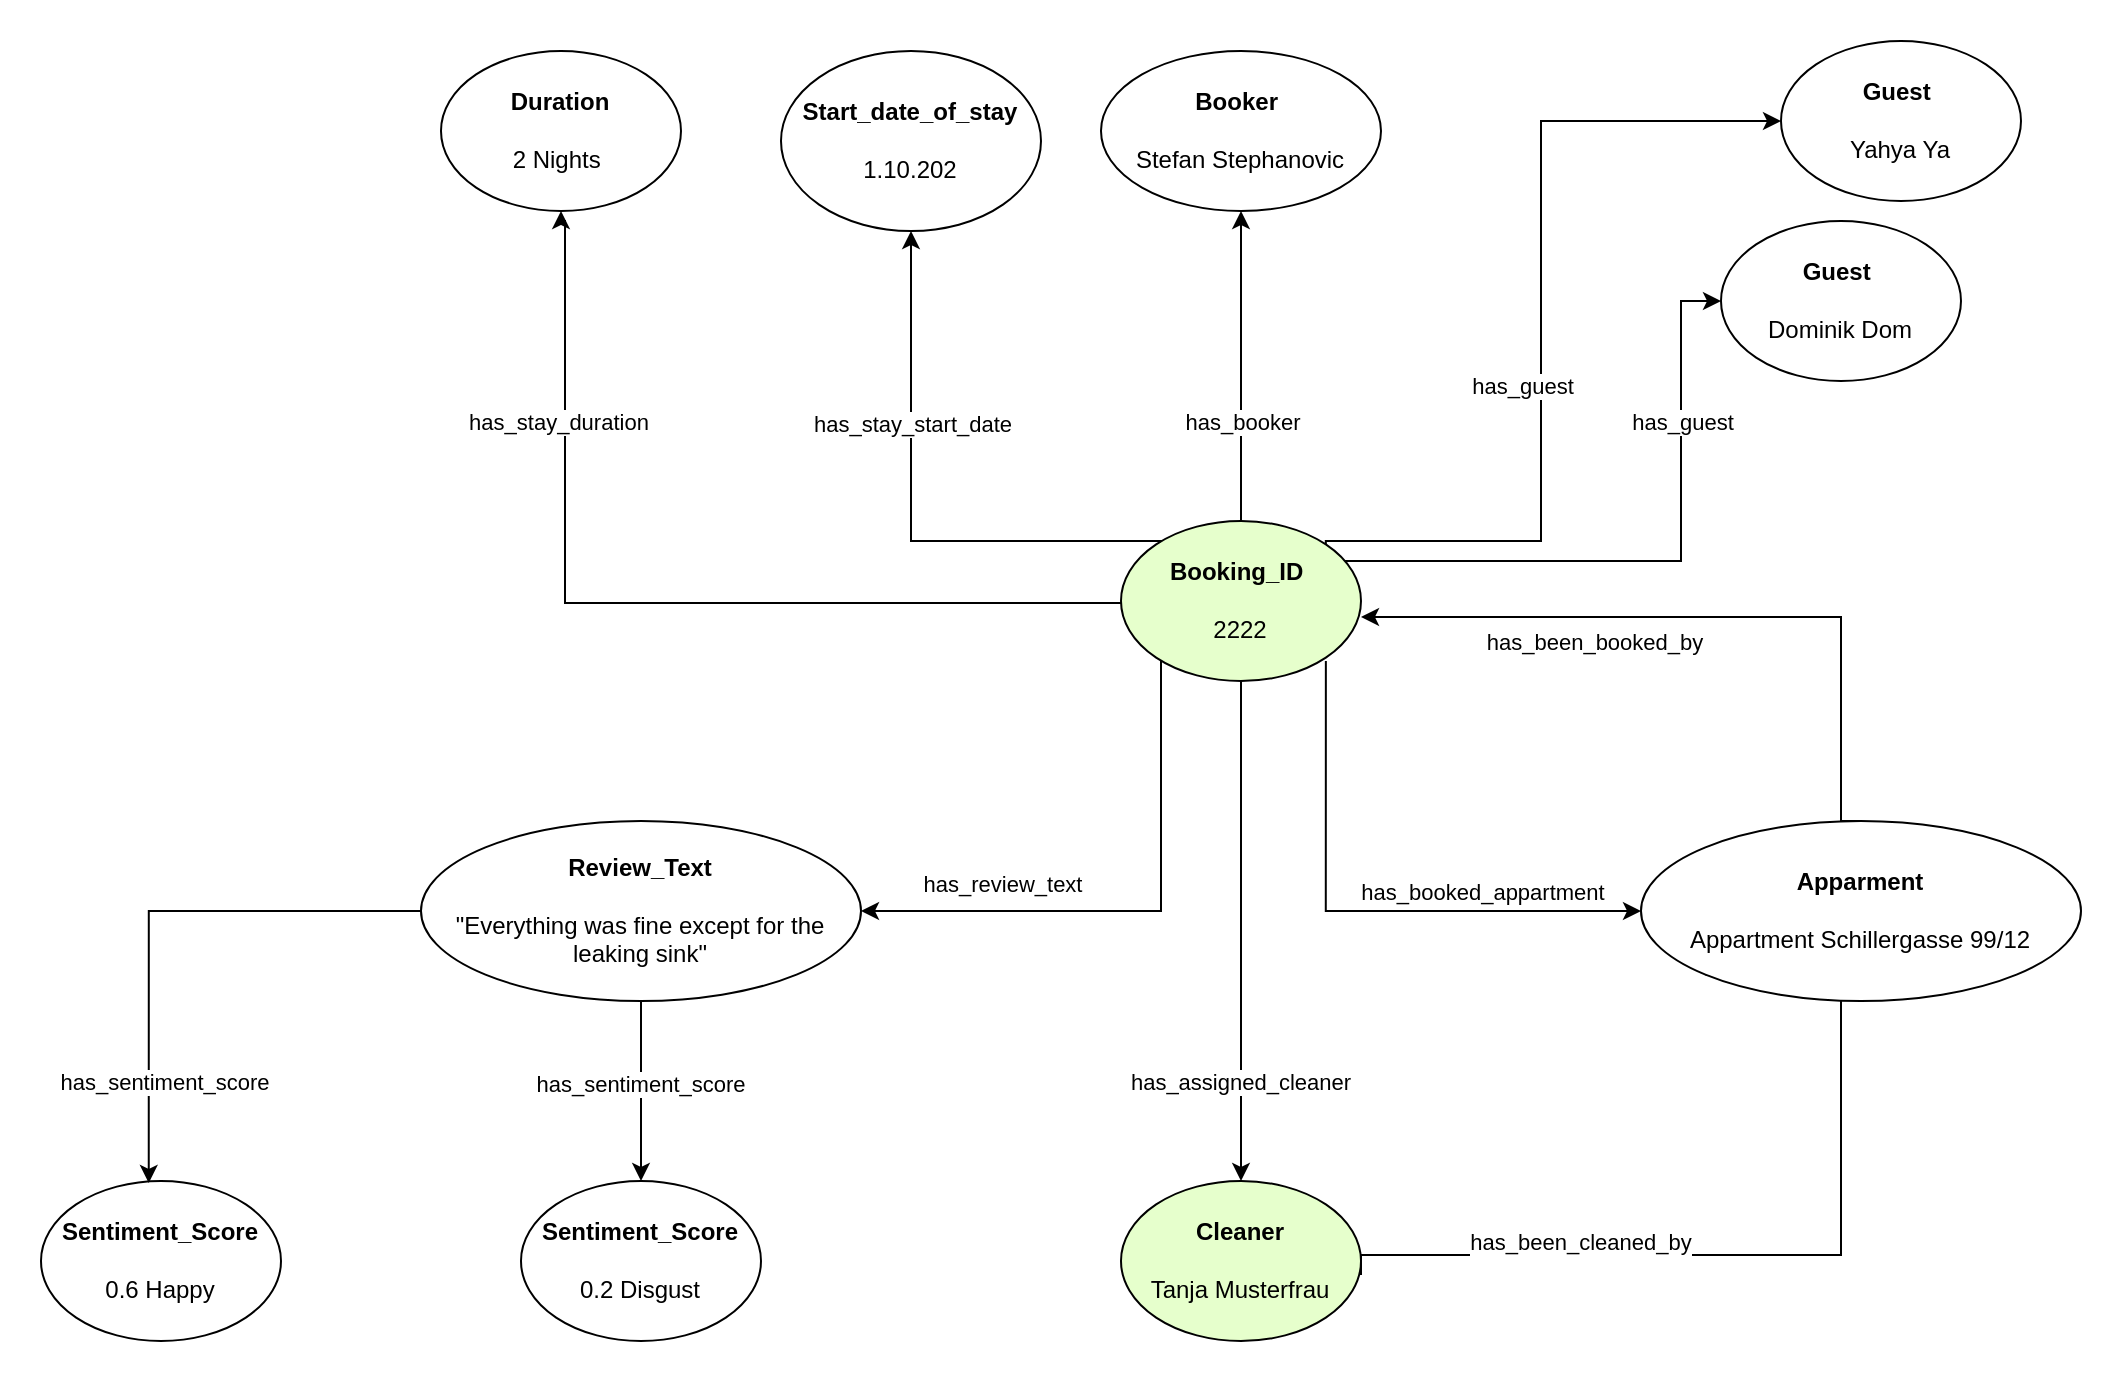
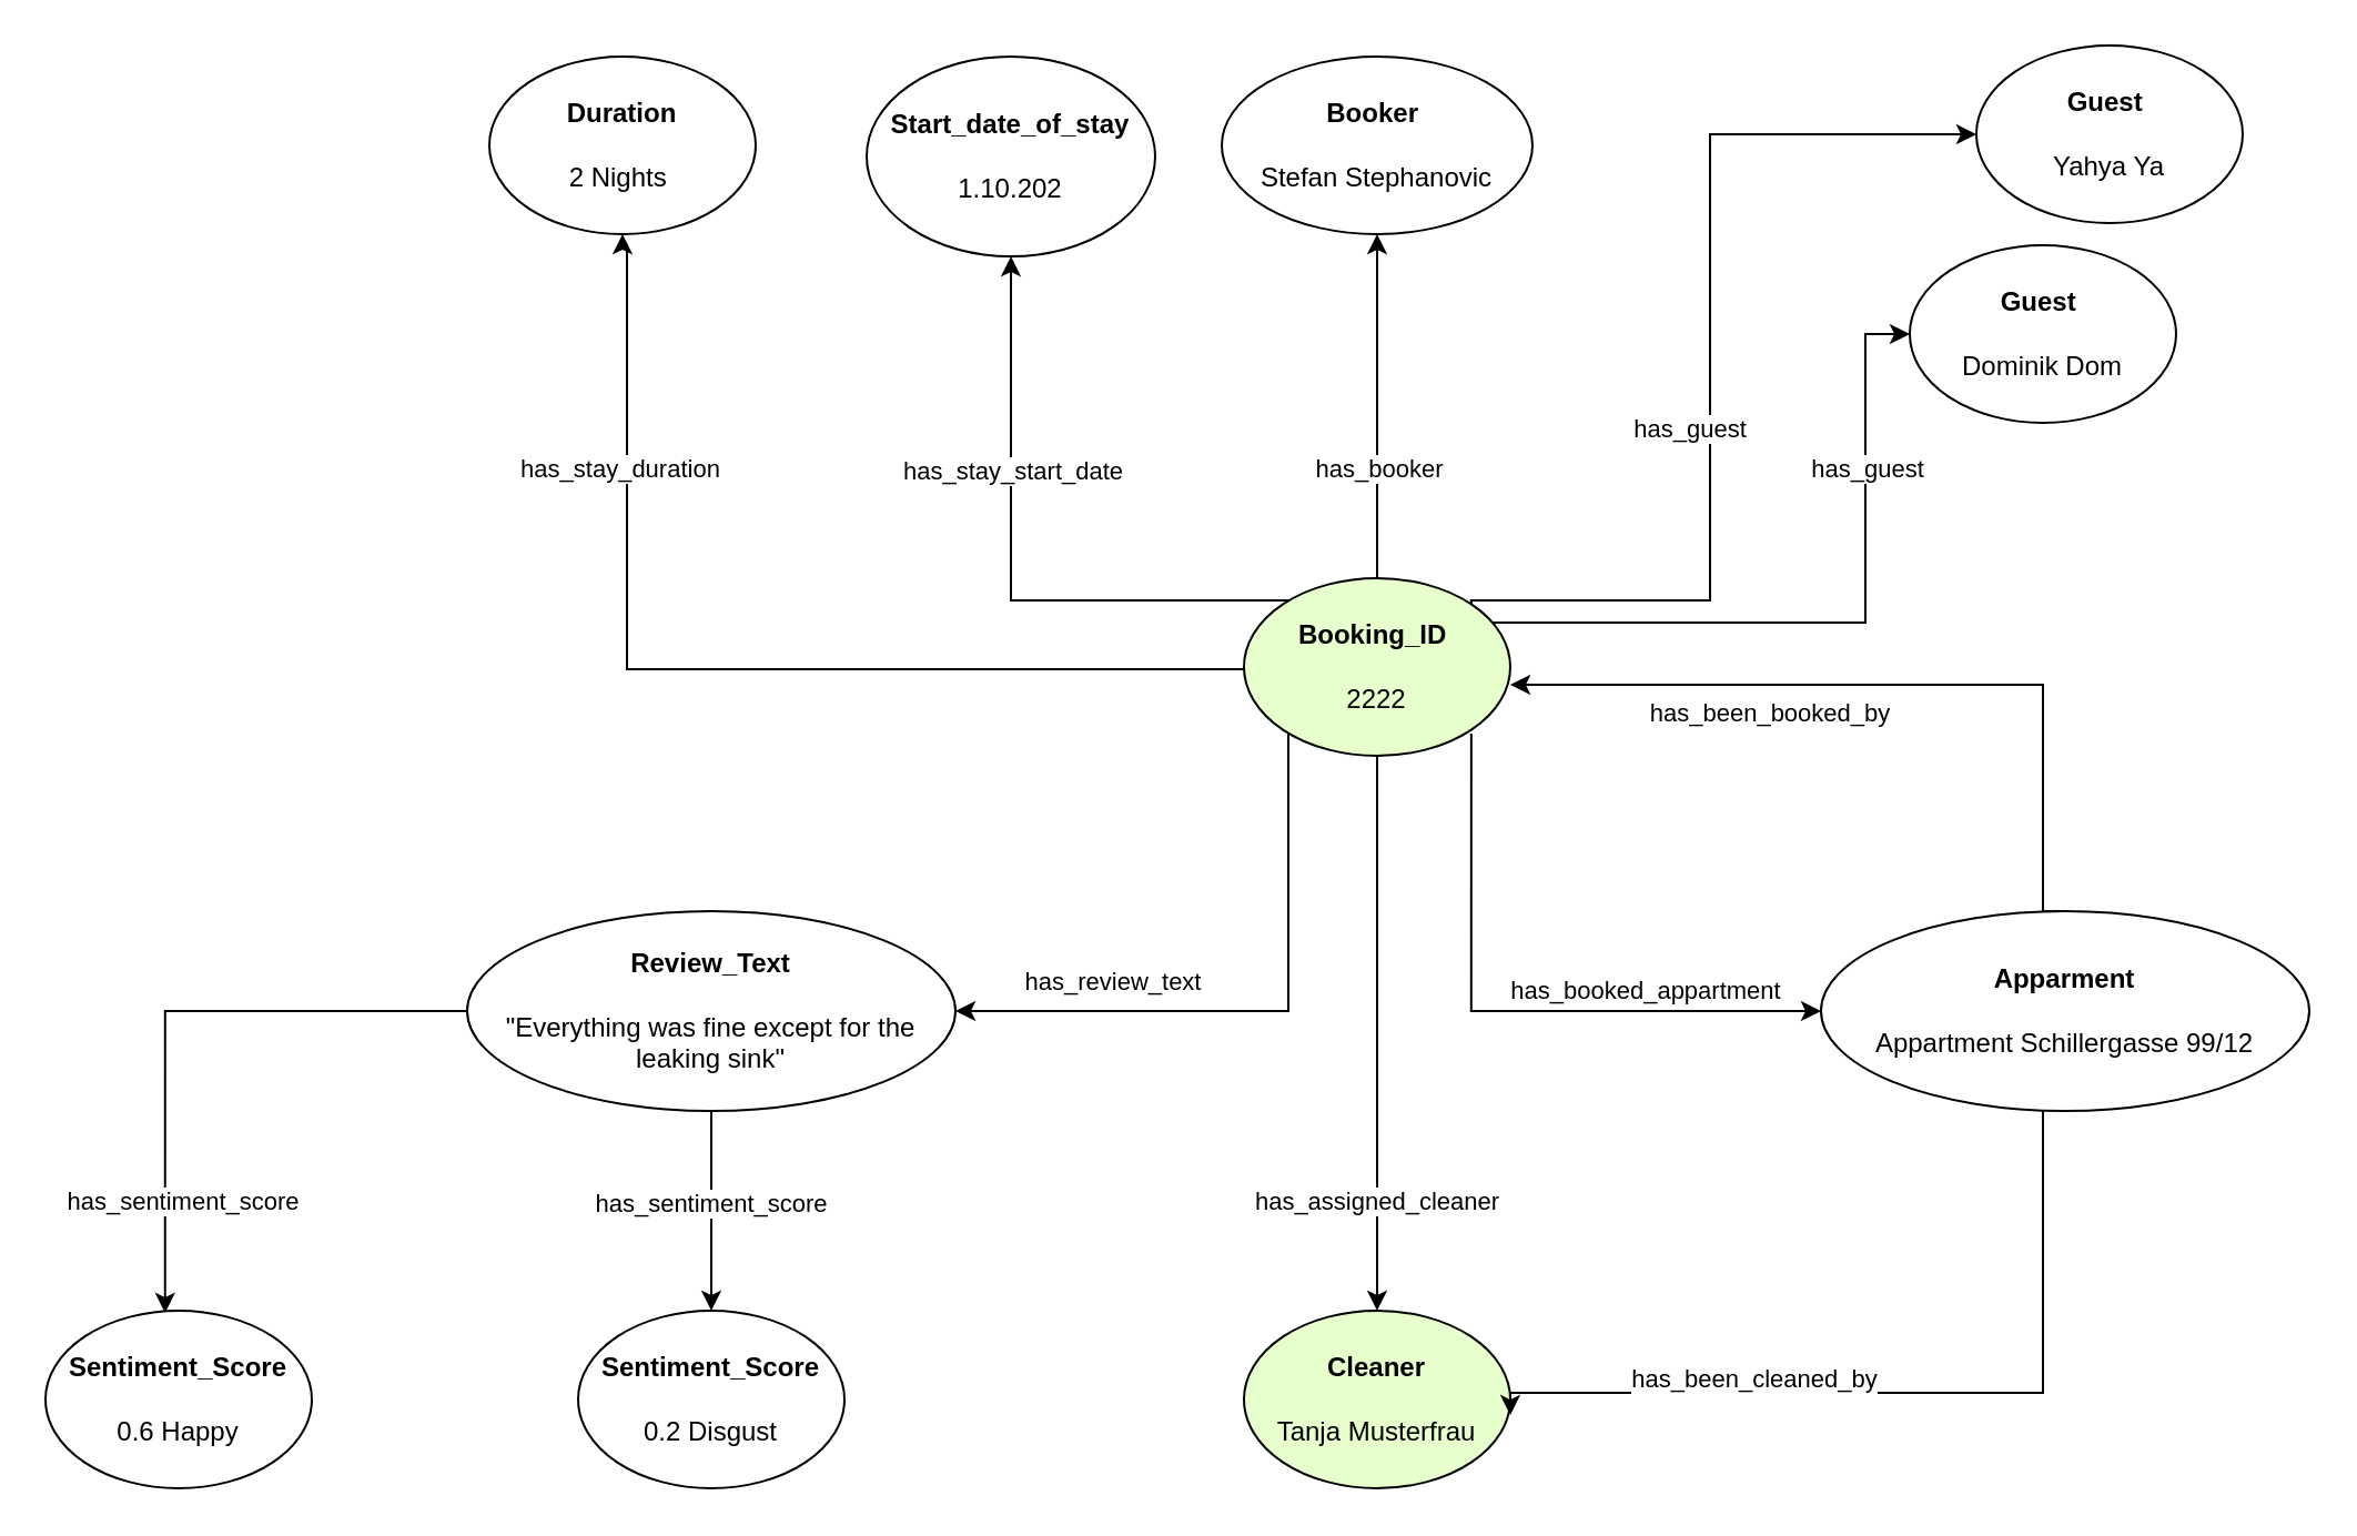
  <mxCell id="0" />
  <mxCell id="1" parent="0" />
  <mxCell id="2" style="edgeStyle=orthogonalEdgeStyle;rounded=0;orthogonalLoop=1;jettySize=auto;html=1;exitX=1;exitY=0.5;exitDx=0;exitDy=0;" edge="1" parent="1" target="11"><mxGeometry relative="1" as="geometry"><mxPoint x="800" y="150" as="targetPoint" /><mxPoint x="630" y="300" as="sourcePoint" /><Array as="points"><mxPoint x="630" y="280" /><mxPoint x="840" y="280" /><mxPoint x="840" y="150" /></Array></mxGeometry></mxCell>
  <mxCell id="3" value="has_guest" style="edgeLabel;html=1;align=center;verticalAlign=middle;resizable=0;points=[];" vertex="1" connectable="0" parent="2"><mxGeometry x="0.188" y="2" relative="1" as="geometry"><mxPoint x="4" y="-68" as="offset" /></mxGeometry></mxCell>
  <mxCell id="4" style="edgeStyle=orthogonalEdgeStyle;rounded=0;orthogonalLoop=1;jettySize=auto;html=1;exitX=1;exitY=0;exitDx=0;exitDy=0;entryX=0;entryY=0.5;entryDx=0;entryDy=0;" edge="1" parent="1" source="30" target="14"><mxGeometry relative="1" as="geometry"><Array as="points"><mxPoint x="662" y="270" /><mxPoint x="770" y="270" /><mxPoint x="770" y="60" /></Array></mxGeometry></mxCell>
  <mxCell id="5" value="has_guest" style="edgeLabel;html=1;align=center;verticalAlign=middle;resizable=0;points=[];" vertex="1" connectable="0" parent="4"><mxGeometry x="0.244" y="2" relative="1" as="geometry"><mxPoint x="-8" y="86" as="offset" /></mxGeometry></mxCell>
  <mxCell id="6" style="edgeStyle=orthogonalEdgeStyle;rounded=0;orthogonalLoop=1;jettySize=auto;html=1;exitX=0.5;exitY=1;exitDx=0;exitDy=0;entryX=1;entryY=0.5;entryDx=0;entryDy=0;" edge="1" parent="1" source="30" target="21"><mxGeometry relative="1" as="geometry"><Array as="points"><mxPoint x="620" y="320" /><mxPoint x="580" y="320" /><mxPoint x="580" y="455" /></Array></mxGeometry></mxCell>
  <mxCell id="7" value="has_review_text" style="edgeLabel;html=1;align=center;verticalAlign=middle;resizable=0;points=[];" vertex="1" connectable="0" parent="6"><mxGeometry x="0.08" y="1" relative="1" as="geometry"><mxPoint x="-81" y="-5" as="offset" /></mxGeometry></mxCell>
  <mxCell id="8" style="edgeStyle=orthogonalEdgeStyle;rounded=0;orthogonalLoop=1;jettySize=auto;html=1;" edge="1" parent="1" source="30" target="10"><mxGeometry relative="1" as="geometry" /></mxCell>
  <mxCell id="9" value="has_booker" style="edgeLabel;html=1;align=center;verticalAlign=middle;resizable=0;points=[];" vertex="1" connectable="0" parent="8"><mxGeometry y="1" relative="1" as="geometry"><mxPoint x="1" y="28" as="offset" /></mxGeometry></mxCell>
  <mxCell id="10" value="&lt;b&gt;Booker&amp;nbsp;&lt;/b&gt;&lt;div&gt;&lt;br&gt;&lt;/div&gt;&lt;div&gt;Stefan Stephanovic&lt;/div&gt;" style="ellipse;whiteSpace=wrap;html=1;" vertex="1" parent="1"><mxGeometry x="550" y="25" width="140" height="80" as="geometry" /></mxCell>
  <mxCell id="11" value="&lt;b&gt;Guest&lt;/b&gt;&amp;nbsp;&lt;div&gt;&lt;br&gt;&lt;/div&gt;&lt;div&gt;Dominik Dom&lt;/div&gt;" style="ellipse;whiteSpace=wrap;html=1;" vertex="1" parent="1"><mxGeometry x="860" y="110" width="120" height="80" as="geometry" /></mxCell>
  <mxCell id="12" style="edgeStyle=orthogonalEdgeStyle;rounded=0;orthogonalLoop=1;jettySize=auto;html=1;exitX=0;exitY=0.5;exitDx=0;exitDy=0;entryX=0.5;entryY=1;entryDx=0;entryDy=0;" edge="1" parent="1" source="30" target="15"><mxGeometry relative="1" as="geometry"><Array as="points"><mxPoint x="580" y="300" /><mxPoint x="580" y="270" /><mxPoint x="455" y="270" /></Array></mxGeometry></mxCell>
  <mxCell id="13" value="has_stay_start_date" style="edgeLabel;html=1;align=center;verticalAlign=middle;resizable=0;points=[];" vertex="1" connectable="0" parent="12"><mxGeometry x="0.227" y="1" relative="1" as="geometry"><mxPoint x="1" y="-32" as="offset" /></mxGeometry></mxCell>
  <mxCell id="14" value="&lt;b&gt;Guest&amp;nbsp;&lt;/b&gt;&lt;div&gt;&lt;br&gt;&lt;/div&gt;&lt;div&gt;Yahya Ya&lt;/div&gt;" style="ellipse;whiteSpace=wrap;html=1;" vertex="1" parent="1"><mxGeometry x="890" y="20" width="120" height="80" as="geometry" /></mxCell>
  <mxCell id="15" value="&lt;b&gt;Start_date_of_stay&lt;/b&gt;&lt;div&gt;&lt;br&gt;&lt;/div&gt;&lt;div&gt;1.10.202&lt;/div&gt;" style="ellipse;whiteSpace=wrap;html=1;" vertex="1" parent="1"><mxGeometry x="390" y="25" width="130" height="90" as="geometry" /></mxCell>
  <mxCell id="16" style="edgeStyle=orthogonalEdgeStyle;rounded=0;orthogonalLoop=1;jettySize=auto;html=1;entryX=0.5;entryY=1;entryDx=0;entryDy=0;" edge="1" parent="1" target="18"><mxGeometry relative="1" as="geometry"><mxPoint x="282" y="210" as="targetPoint" /><mxPoint x="560" y="301" as="sourcePoint" /><Array as="points"><mxPoint x="282" y="301" /><mxPoint x="282" y="110" /></Array></mxGeometry></mxCell>
  <mxCell id="17" value="has_stay_duration" style="edgeLabel;html=1;align=center;verticalAlign=middle;resizable=0;points=[];" vertex="1" connectable="0" parent="16"><mxGeometry x="-0.129" y="3" relative="1" as="geometry"><mxPoint x="-75" y="-94" as="offset" /></mxGeometry></mxCell>
  <mxCell id="18" value="&lt;b&gt;Duration&lt;/b&gt;&lt;div&gt;&lt;br&gt;&lt;/div&gt;&lt;div&gt;2 Nights&amp;nbsp;&lt;/div&gt;" style="ellipse;whiteSpace=wrap;html=1;" vertex="1" parent="1"><mxGeometry x="220" y="25" width="120" height="80" as="geometry" /></mxCell>
  <mxCell id="19" style="edgeStyle=orthogonalEdgeStyle;rounded=0;orthogonalLoop=1;jettySize=auto;html=1;exitX=0.5;exitY=1;exitDx=0;exitDy=0;entryX=0.5;entryY=0;entryDx=0;entryDy=0;" edge="1" parent="1" source="21" target="25"><mxGeometry relative="1" as="geometry" /></mxCell>
  <mxCell id="20" value="has_sentiment_score" style="edgeLabel;html=1;align=center;verticalAlign=middle;resizable=0;points=[];" vertex="1" connectable="0" parent="19"><mxGeometry x="-0.098" y="-1" relative="1" as="geometry"><mxPoint as="offset" /></mxGeometry></mxCell>
  <mxCell id="21" value="&lt;b&gt;Review_Text&lt;/b&gt;&lt;div&gt;&lt;br&gt;&lt;/div&gt;&lt;div&gt;&quot;Everything was fine except for the leaking sink&quot;&lt;/div&gt;" style="ellipse;whiteSpace=wrap;html=1;" vertex="1" parent="1"><mxGeometry x="210" y="410" width="220" height="90" as="geometry" /></mxCell>
  <mxCell id="22" value="&lt;b&gt;Sentiment_Score&lt;/b&gt;&lt;div&gt;&lt;br&gt;&lt;/div&gt;&lt;div&gt;0.6 Happy&lt;/div&gt;" style="ellipse;whiteSpace=wrap;html=1;" vertex="1" parent="1"><mxGeometry x="20" y="590" width="120" height="80" as="geometry" /></mxCell>
  <mxCell id="23" style="edgeStyle=orthogonalEdgeStyle;rounded=0;orthogonalLoop=1;jettySize=auto;html=1;entryX=0.449;entryY=0.012;entryDx=0;entryDy=0;entryPerimeter=0;" edge="1" parent="1" source="21" target="22"><mxGeometry relative="1" as="geometry" /></mxCell>
  <mxCell id="24" value="has_sentiment_score" style="edgeLabel;html=1;align=center;verticalAlign=middle;resizable=0;points=[];" vertex="1" connectable="0" parent="23"><mxGeometry x="-0.101" y="-1" relative="1" as="geometry"><mxPoint x="-7" y="86" as="offset" /></mxGeometry></mxCell>
  <mxCell id="25" value="&lt;b&gt;Sentiment_Score&lt;/b&gt;&lt;div&gt;&lt;br&gt;&lt;/div&gt;&lt;div&gt;0.2 Disgust&lt;/div&gt;" style="ellipse;whiteSpace=wrap;html=1;" vertex="1" parent="1"><mxGeometry x="260" y="590" width="120" height="80" as="geometry" /></mxCell>
  <mxCell id="26" style="edgeStyle=orthogonalEdgeStyle;rounded=0;orthogonalLoop=1;jettySize=auto;html=1;exitX=1;exitY=1;exitDx=0;exitDy=0;entryX=0;entryY=0.5;entryDx=0;entryDy=0;" edge="1" parent="1" target="34"><mxGeometry relative="1" as="geometry"><mxPoint x="866.291" y="441.72" as="targetPoint" /><mxPoint x="662.426" y="330.004" as="sourcePoint" /><Array as="points"><mxPoint x="662" y="455" /></Array></mxGeometry></mxCell>
  <mxCell id="27" value="has_booked_appartment" style="edgeLabel;html=1;align=center;verticalAlign=middle;resizable=0;points=[];" vertex="1" connectable="0" parent="26"><mxGeometry x="-0.142" y="1" relative="1" as="geometry"><mxPoint x="77" y="-6" as="offset" /></mxGeometry></mxCell>
  <mxCell id="28" style="edgeStyle=orthogonalEdgeStyle;rounded=0;orthogonalLoop=1;jettySize=auto;html=1;exitX=0.5;exitY=1;exitDx=0;exitDy=0;entryX=0.5;entryY=0;entryDx=0;entryDy=0;" edge="1" parent="1" source="30" target="31"><mxGeometry relative="1" as="geometry" /></mxCell>
  <mxCell id="29" value="has_assigned_cleaner" style="edgeLabel;html=1;align=center;verticalAlign=middle;resizable=0;points=[];" vertex="1" connectable="0" parent="28"><mxGeometry x="0.534" y="-1" relative="1" as="geometry"><mxPoint y="8" as="offset" /></mxGeometry></mxCell>
  <mxCell id="30" value="&lt;b&gt;Booking_ID&lt;/b&gt;&amp;nbsp;&lt;div&gt;&lt;br&gt;&lt;/div&gt;&lt;div&gt;2222&lt;/div&gt;" style="ellipse;whiteSpace=wrap;html=1;fillColor=#E6FFCC;" vertex="1" parent="1"><mxGeometry x="560" y="260" width="120" height="80" as="geometry" /></mxCell>
  <mxCell id="31" value="&lt;b&gt;Cleaner&lt;/b&gt;&lt;div&gt;&lt;br&gt;&lt;/div&gt;&lt;div&gt;Tanja Musterfrau&lt;/div&gt;" style="ellipse;whiteSpace=wrap;html=1;fillColor=#e6ffcc;" vertex="1" parent="1"><mxGeometry x="560" y="590" width="120" height="80" as="geometry" /></mxCell>
- <mxCell id="32" style="edgeStyle=orthogonalEdgeStyle;rounded=0;orthogonalLoop=1;jettySize=auto;html=1;exitX=0;exitY=1;exitDx=0;exitDy=0;entryX=1;entryY=0.588;entryDx=0;entryDy=0;entryPerimeter=0;endArrow=none;" edge="1" parent="1" source="34" target="31"><mxGeometry relative="1" as="geometry"><Array as="points"><mxPoint x="920" y="487" /><mxPoint x="920" y="627" /></Array></mxGeometry></mxCell>
+ <mxCell id="32" style="edgeStyle=orthogonalEdgeStyle;rounded=0;orthogonalLoop=1;jettySize=auto;html=1;exitX=0;exitY=1;exitDx=0;exitDy=0;entryX=1;entryY=0.588;entryDx=0;entryDy=0;entryPerimeter=0;" edge="1" parent="1" source="34" target="31"><mxGeometry relative="1" as="geometry"><Array as="points"><mxPoint x="920" y="487" /><mxPoint x="920" y="627" /></Array></mxGeometry></mxCell>
  <mxCell id="33" value="has_been_cleaned_by" style="edgeLabel;html=1;align=center;verticalAlign=middle;resizable=0;points=[];" vertex="1" connectable="0" parent="32"><mxGeometry x="0.258" relative="1" as="geometry"><mxPoint x="-50" y="-7" as="offset" /></mxGeometry></mxCell>
  <mxCell id="34" value="&lt;b&gt;Apparment&lt;/b&gt;&lt;div&gt;&lt;b&gt;&lt;br&gt;&lt;/b&gt;&lt;/div&gt;&lt;div&gt;Appartment Schillergasse 99/12&lt;/div&gt;" style="ellipse;whiteSpace=wrap;html=1;" vertex="1" parent="1"><mxGeometry x="820" y="410" width="220" height="90" as="geometry" /></mxCell>
  <mxCell id="35" style="edgeStyle=orthogonalEdgeStyle;rounded=0;orthogonalLoop=1;jettySize=auto;html=1;exitX=0.5;exitY=0;exitDx=0;exitDy=0;entryX=1;entryY=0.6;entryDx=0;entryDy=0;entryPerimeter=0;" edge="1" parent="1" source="34" target="30"><mxGeometry relative="1" as="geometry"><Array as="points"><mxPoint x="920" y="308" /></Array></mxGeometry></mxCell>
  <mxCell id="36" value="has_been_booked_by" style="edgeLabel;html=1;align=center;verticalAlign=middle;resizable=0;points=[];" vertex="1" connectable="0" parent="35"><mxGeometry x="0.343" y="1" relative="1" as="geometry"><mxPoint y="11" as="offset" /></mxGeometry></mxCell>
